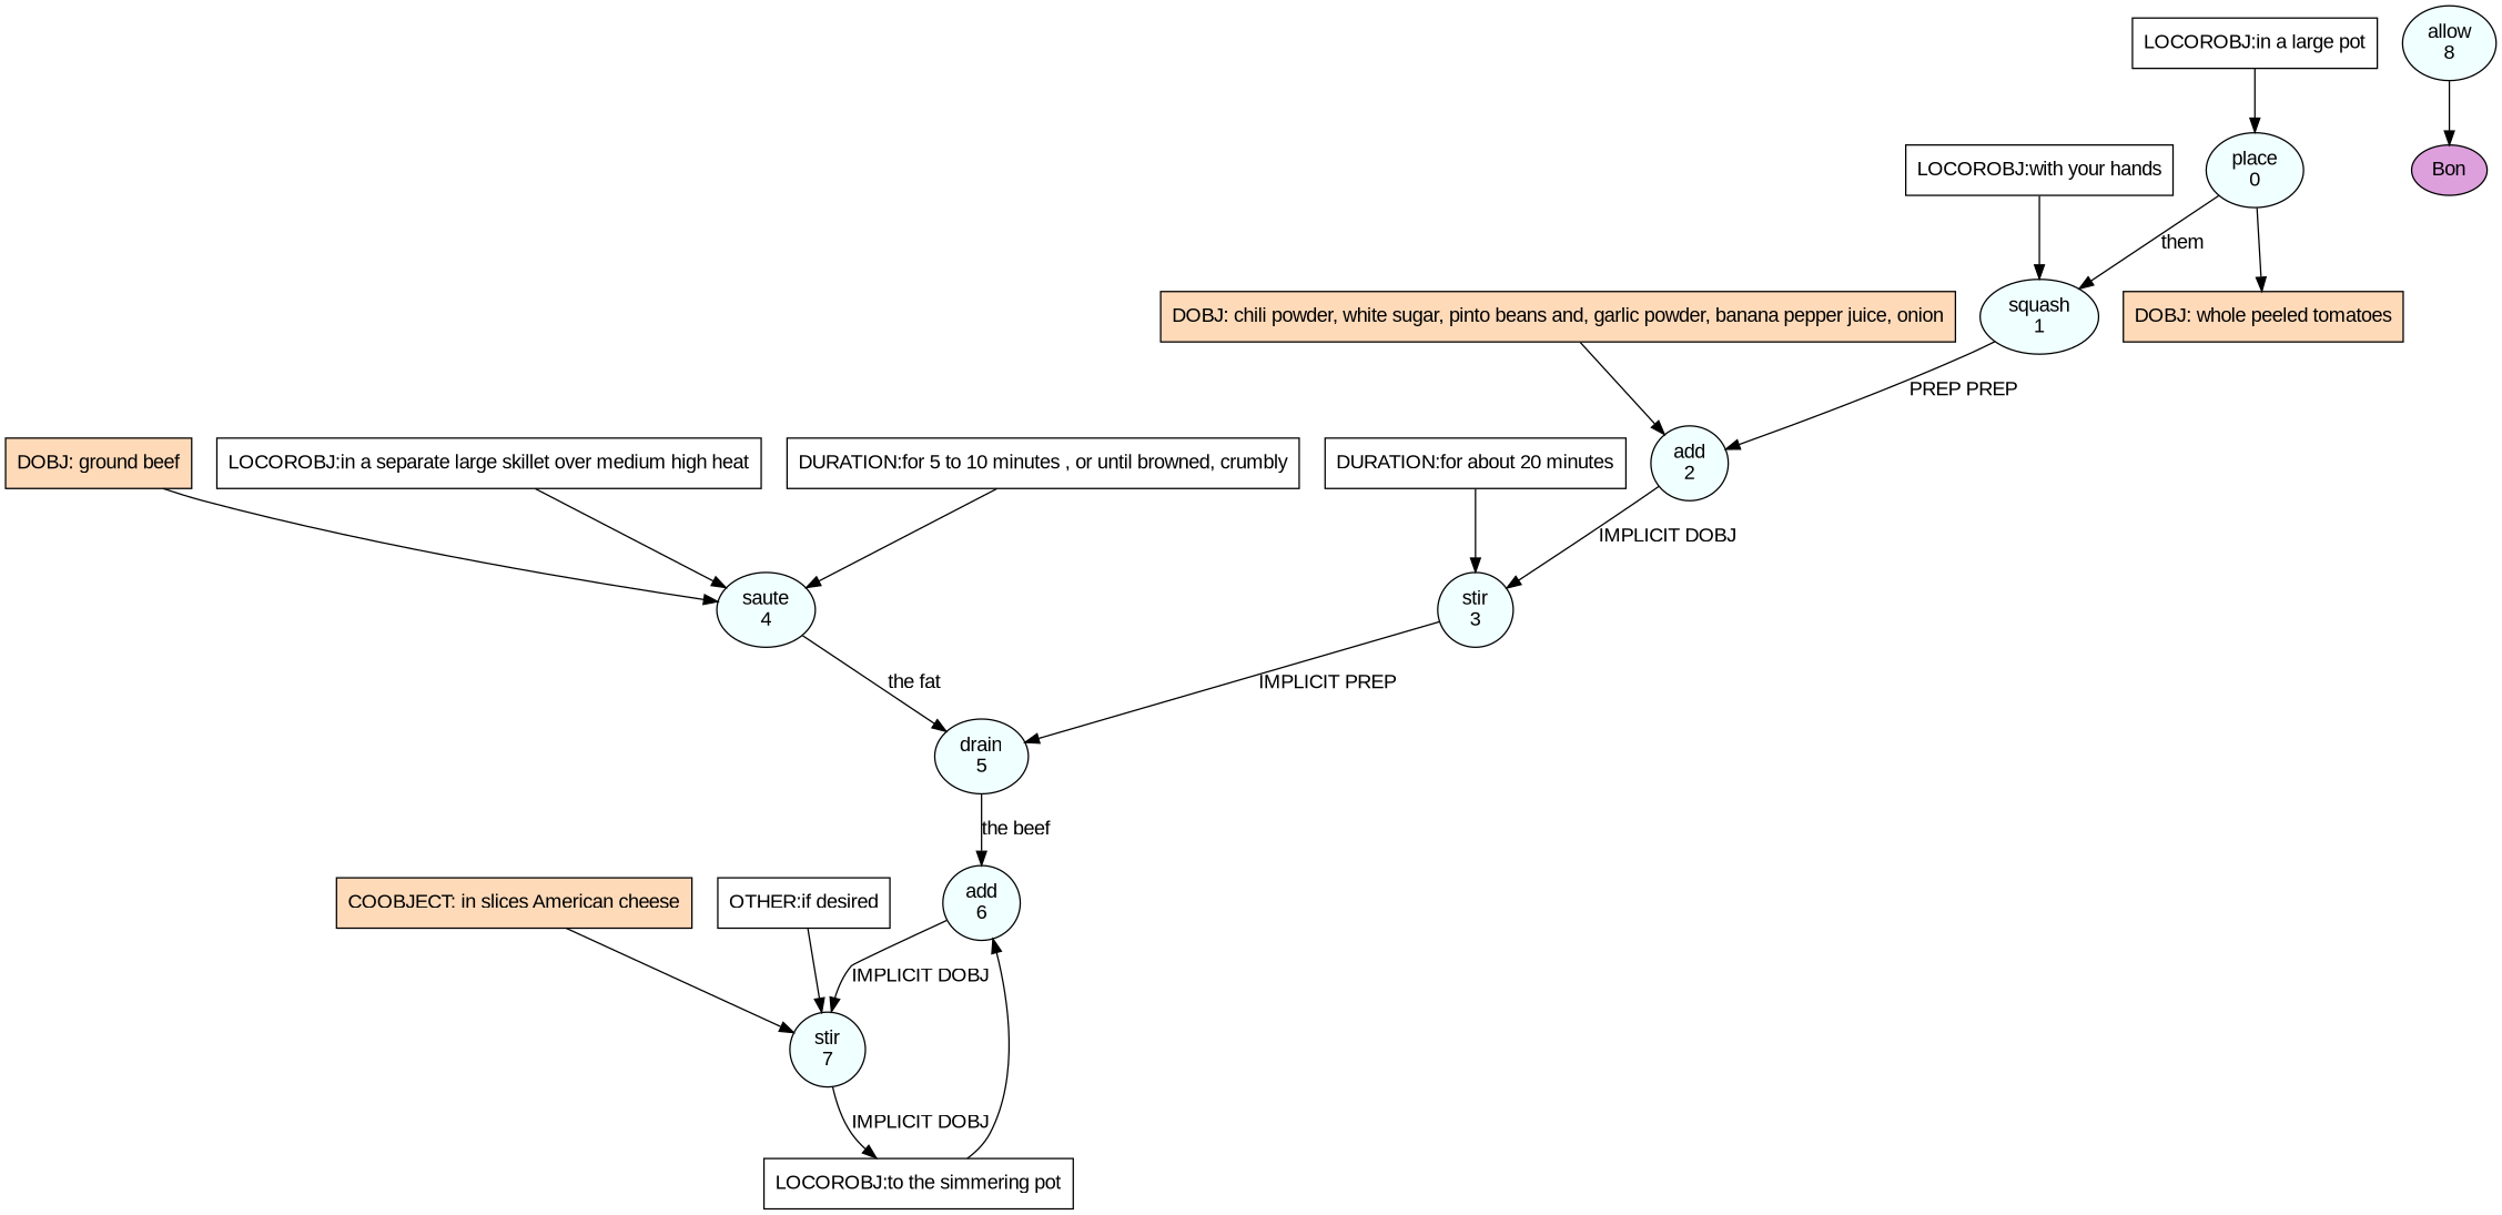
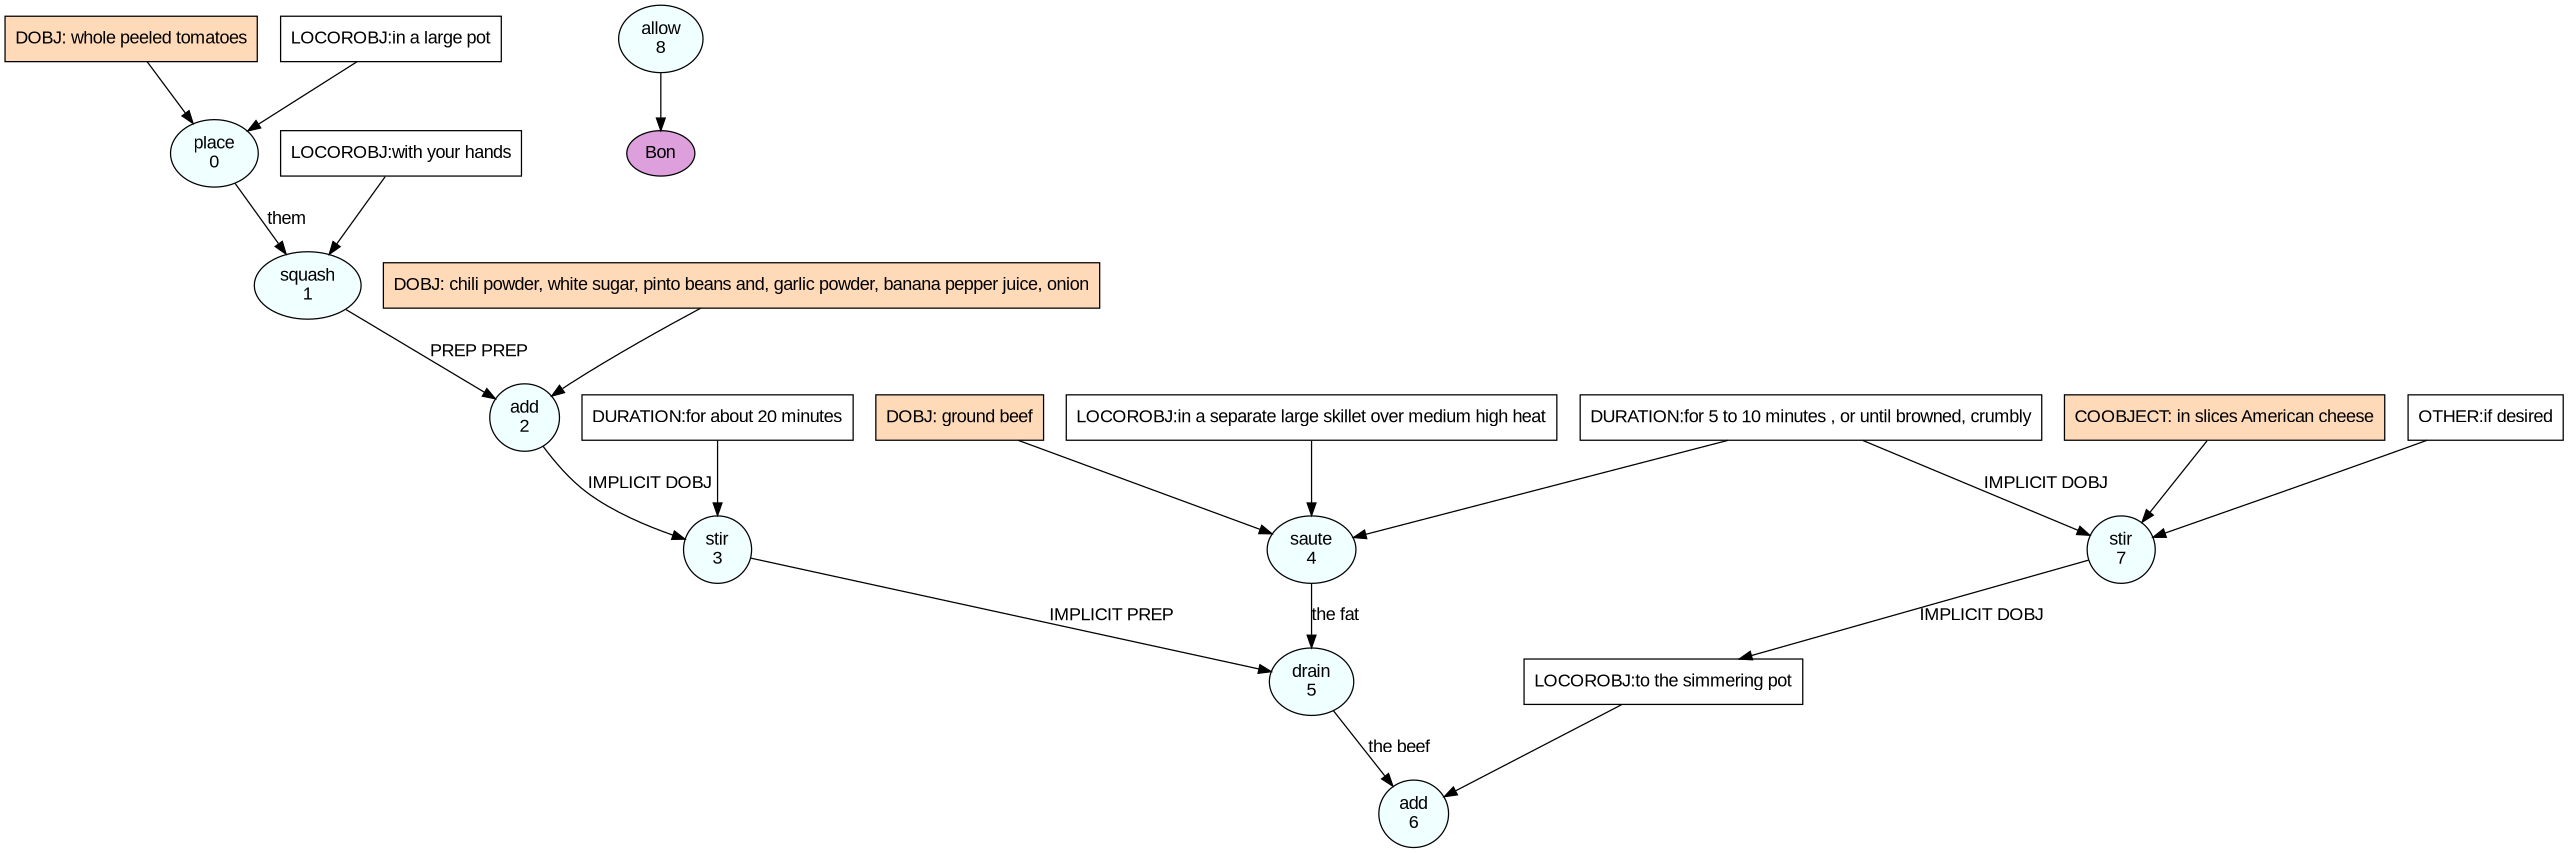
  digraph {
    fontname="Liberation Sans"
    node [fillcolor=azure fontname="Liberation Sans" shape=box style=filled]
    edge [fontname="Liberation Sans"]
    n1 [label="place\n0" shape=oval]
    n2 [label="squash\n1" shape=oval]
    n3 [label="add\n2" shape=oval]
    n4 [label="stir\n3" shape=oval]
    n5 [label="drain\n5" shape=oval]
    n6 [label="add\n6" shape=oval]
    n7 [label="saute\n4" shape=oval]
    n8 [label="stir\n7" shape=oval]
    n9 [fillcolor=white label="LOCOROBJ:to the simmering pot"]
    n10 [label="allow\n8" shape=oval]
    n11 [fillcolor=plum label=Bon shape=oval]
    n12 [fillcolor=peachpuff label="DOBJ: whole peeled tomatoes"]
    n13 [fillcolor=white label="LOCOROBJ:in a large pot"]
    n14 [fillcolor=peachpuff label="DOBJ: ground beef"]
    n15 [fillcolor=white label="LOCOROBJ:in a separate large skillet over medium high heat"]
    n16 [fillcolor=white label="DURATION:for 5 to 10 minutes , or until browned, crumbly"]
    n17 [fillcolor=white label="LOCOROBJ:with your hands"]
    n18 [fillcolor=peachpuff label="DOBJ: chili powder, white sugar, pinto beans and, garlic powder, banana pepper juice, onion"]
    n19 [fillcolor=white label="DURATION:for about 20 minutes"]
    n20 [fillcolor=peachpuff label="COOBJECT: in slices American cheese"]
    n21 [fillcolor=white label="OTHER:if desired"]
    n1 -> n2 [label=them]
    n2 -> n3 [label="PREP PREP"]
    n3 -> n4 [label="IMPLICIT DOBJ"]
    n4 -> n5 [label="IMPLICIT PREP"]
    n5 -> n6 [label="the beef"]
-   n6 -> n8 [label="IMPLICIT DOBJ"]
+   n16 -> n8 [label="IMPLICIT DOBJ"]
    n7 -> n5 [label="the fat"]
    n8 -> n9 [label="IMPLICIT DOBJ"]
    n9 -> n6
    n10 -> n11
-   n1 -> n12
+   n12 -> n1
    n13 -> n1
    n14 -> n7
    n15 -> n7
    n16 -> n7
    n17 -> n2
    n18 -> n3
    n19 -> n4
    n20 -> n8
    n21 -> n8
  }
